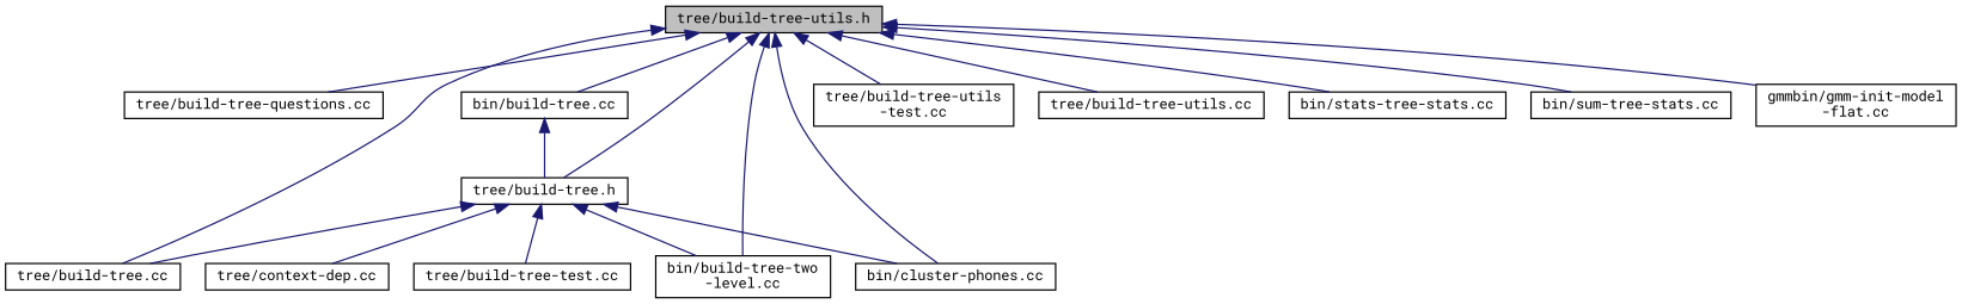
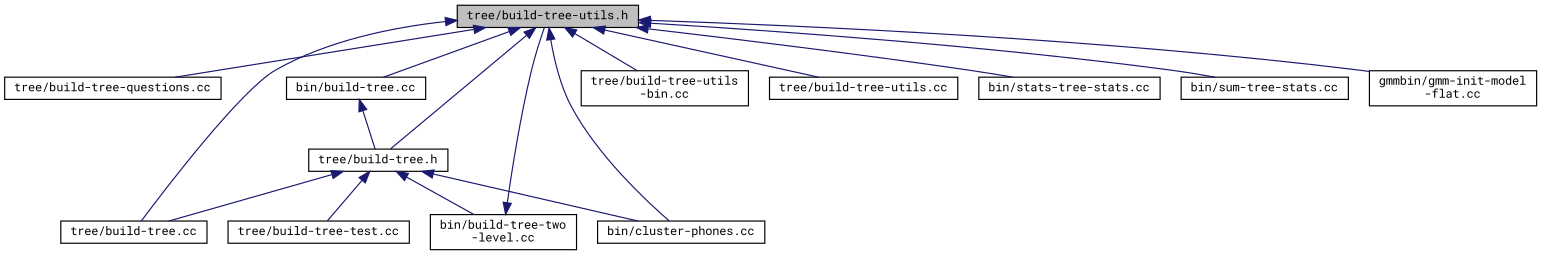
  digraph {
    fontname="Roboto Mono"
    node [color=black fillcolor=white fontname="Roboto Mono" fontsize=10 shape=record style=filled]
    edge [color=midnightblue dir=back fontname="Roboto Mono" fontsize=10 labelfontname=Helvetica labelfontsize=10 style=solid]
    n1 [fillcolor=grey75 fontcolor=black height=0.2 label="tree/build-tree-utils.h" width=0.4]
    n2 [height=0.2 label="tree/build-tree-questions.cc" width=0.4]
    n3 [height=0.2 label="tree/build-tree.h" width=0.4]
    n4 [height=0.2 label="tree/build-tree.cc" width=0.4]
    n5 [height=0.2 label="bin/build-tree-two\l-level.cc" width=0.4]
    n6 [height=0.2 label="bin/build-tree.cc" width=0.4]
    n7 [height=0.2 label="bin/cluster-phones.cc" width=0.4]
-   n8 [height=0.2 label="tree/build-tree-utils\l-test.cc" width=0.4]
+   n8 [height=0.2 label="tree/build-tree-utils\l-bin.cc" width=0.4]
    n9 [height=0.2 label="tree/build-tree-utils.cc" width=0.4]
    n10 [height=0.2 label="bin/stats-tree-stats.cc" width=0.4]
    n11 [height=0.2 label="bin/sum-tree-stats.cc" width=0.4]
    n12 [height=0.2 label="gmmbin/gmm-init-model\l-flat.cc" width=0.4]
    n13 [height=0.2 label="tree/build-tree-test.cc" width=0.4]
-   n14 [height=0.2 label="tree/context-dep.cc" width=0.4]
    n1 -> n2
    n1 -> n3
    n1 -> n4
-   n1 -> n5
+   n5 -> n1
    n1 -> n6
    n1 -> n7
    n1 -> n8
    n1 -> n9
    n1 -> n10
    n1 -> n11
    n1 -> n12
    n3 -> n4
    n3 -> n5
    n3 -> n7
    n3 -> n13
-   n3 -> n14
    n6 -> n3
  }
